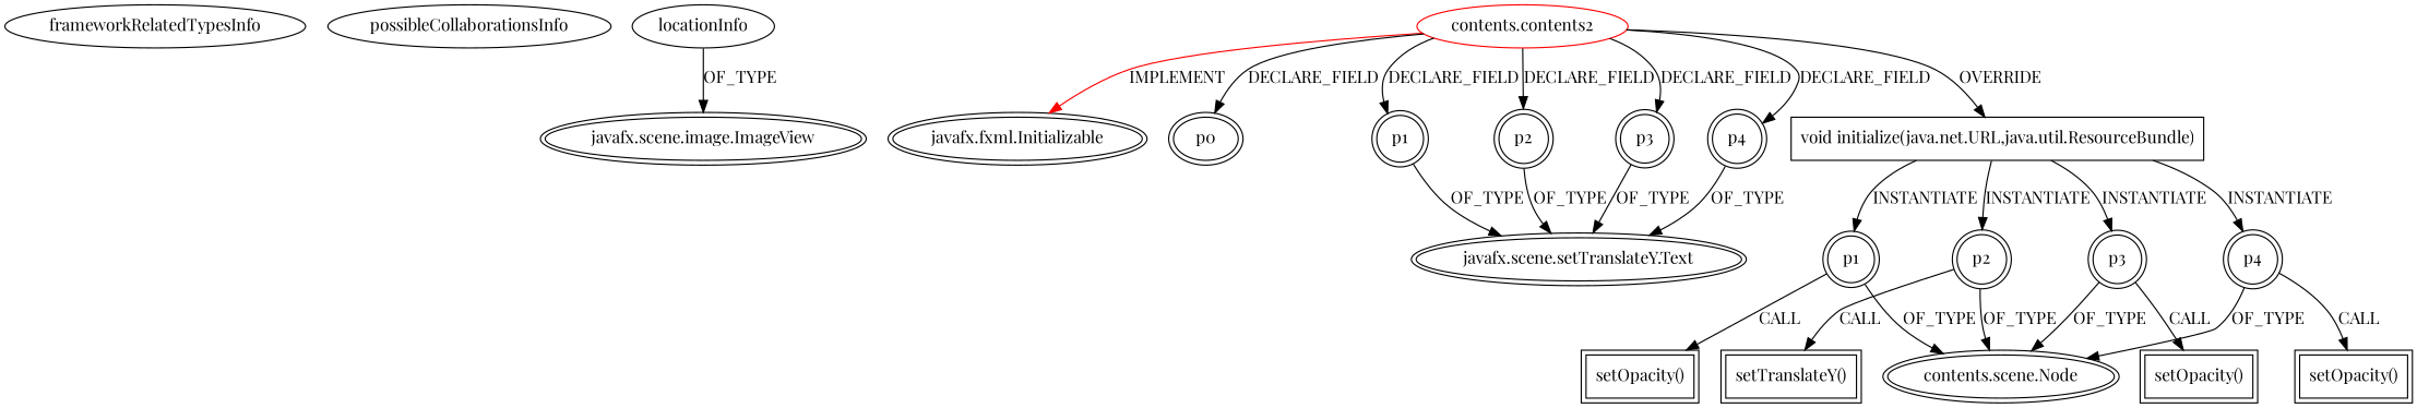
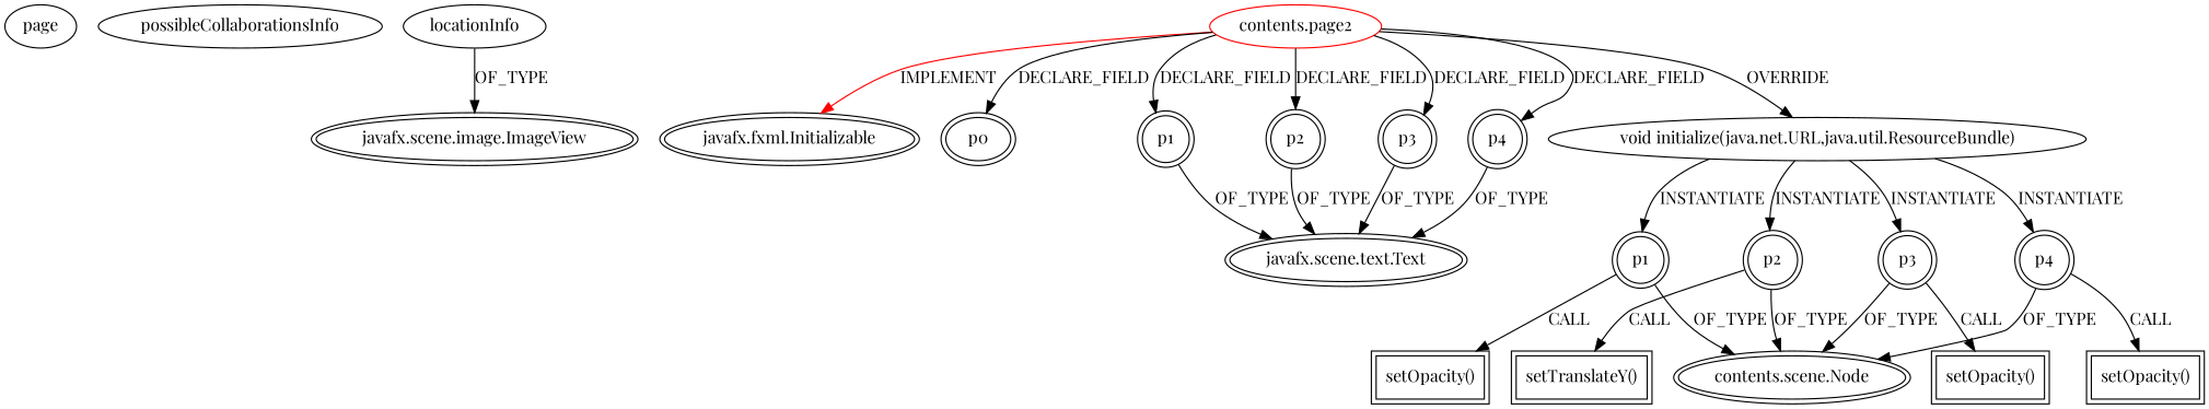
  digraph {
    fontname="Playfair Display"
    node [fontname="Playfair Display" isFrameworkType=true peripheries=2 vertexType=FIELD_DECLARATION]
    edge [fontname="Playfair Display"]
-   frameworkRelatedTypesInfo [0="javafx.fxml.Initializable" isFrameworkType="" peripheries="" vertexType=""]
+   frameworkRelatedTypesInfo [0="javafx.fxml.Initializable" label=page isFrameworkType="" peripheries="" vertexType=""]
    possibleCollaborationsInfo [isFrameworkType="" peripheries="" vertexType=""]
    locationInfo [contextSignature=page2 filePath="/skrb-SimplePresenter/SimplePresenter-master/src/contents/page2.java" graphId=4238 projectName="skrb-SimplePresenter" isFrameworkType="" peripheries="" vertexType=""]
    n4 [label="javafx.scene.image.ImageView" vertexType=FRAMEWORK_CLASS_TYPE]
-   n5 [color=red isFrameworkType=false label="contents.contents2" vertexType=ROOT_CLIENT_CLASS_DECLARATION peripheries=""]
+   n5 [color=red isFrameworkType=false label="contents.page2" vertexType=ROOT_CLIENT_CLASS_DECLARATION peripheries=""]
    n6 [label="javafx.fxml.Initializable" vertexType=FRAMEWORK_INTERFACE_TYPE]
    n7 [label=p0 shape=ellipse]
    n8 [label=p1 shape=circle]
    n9 [label=p2 shape=circle]
    n10 [label=p3 shape=circle]
    n11 [label=p4 shape=circle]
-   n12 [isFrameworkType=false label="void initialize(java.net.URL,java.util.ResourceBundle)" shape=box vertexType=OVERRIDING_METHOD_DECLARATION peripheries=""]
-   n13 [label="javafx.scene.setTranslateY.Text" vertexType=FRAMEWORK_CLASS_TYPE]
+   n12 [isFrameworkType=false label="void initialize(java.net.URL,java.util.ResourceBundle)" shape=ellipse vertexType=OVERRIDING_METHOD_DECLARATION peripheries=""]
+   n13 [label="javafx.scene.text.Text" vertexType=FRAMEWORK_CLASS_TYPE]
    n14 [label=p1 shape=circle vertexType=VARIABLE_EXPRESION]
    n15 [label=p2 shape=circle vertexType=VARIABLE_EXPRESION]
    n16 [label=p3 shape=circle vertexType=VARIABLE_EXPRESION]
    n17 [label=p4 shape=circle vertexType=VARIABLE_EXPRESION]
    n18 [label="contents.scene.Node" vertexType=FRAMEWORK_CLASS_TYPE]
    n19 [label="setOpacity()" shape=box vertexType=INSIDE_CALL]
    n20 [label="setTranslateY()" shape=box vertexType=INSIDE_CALL]
    n21 [label="setOpacity()" shape=box vertexType=INSIDE_CALL]
    n22 [label="setOpacity()" shape=box vertexType=INSIDE_CALL]
    locationInfo -> n4 [label=OF_TYPE]
    n5 -> n6 [color=red label=IMPLEMENT]
    n5 -> n7 [label=DECLARE_FIELD]
    n5 -> n8 [label=DECLARE_FIELD]
    n5 -> n9 [label=DECLARE_FIELD]
    n5 -> n10 [label=DECLARE_FIELD]
    n5 -> n11 [label=DECLARE_FIELD]
    n5 -> n12 [label=OVERRIDE]
    n8 -> n13 [label=OF_TYPE]
    n9 -> n13 [label=OF_TYPE]
    n10 -> n13 [label=OF_TYPE]
    n11 -> n13 [label=OF_TYPE]
    n12 -> n14 [label=INSTANTIATE]
    n12 -> n15 [label=INSTANTIATE]
    n12 -> n16 [label=INSTANTIATE]
    n12 -> n17 [label=INSTANTIATE]
    n14 -> n18 [label=OF_TYPE]
    n14 -> n19 [label=CALL]
    n15 -> n18 [label=OF_TYPE]
    n15 -> n20 [label=CALL]
    n16 -> n18 [label=OF_TYPE]
    n16 -> n21 [label=CALL]
    n17 -> n18 [label=OF_TYPE]
    n17 -> n22 [label=CALL]
  }
